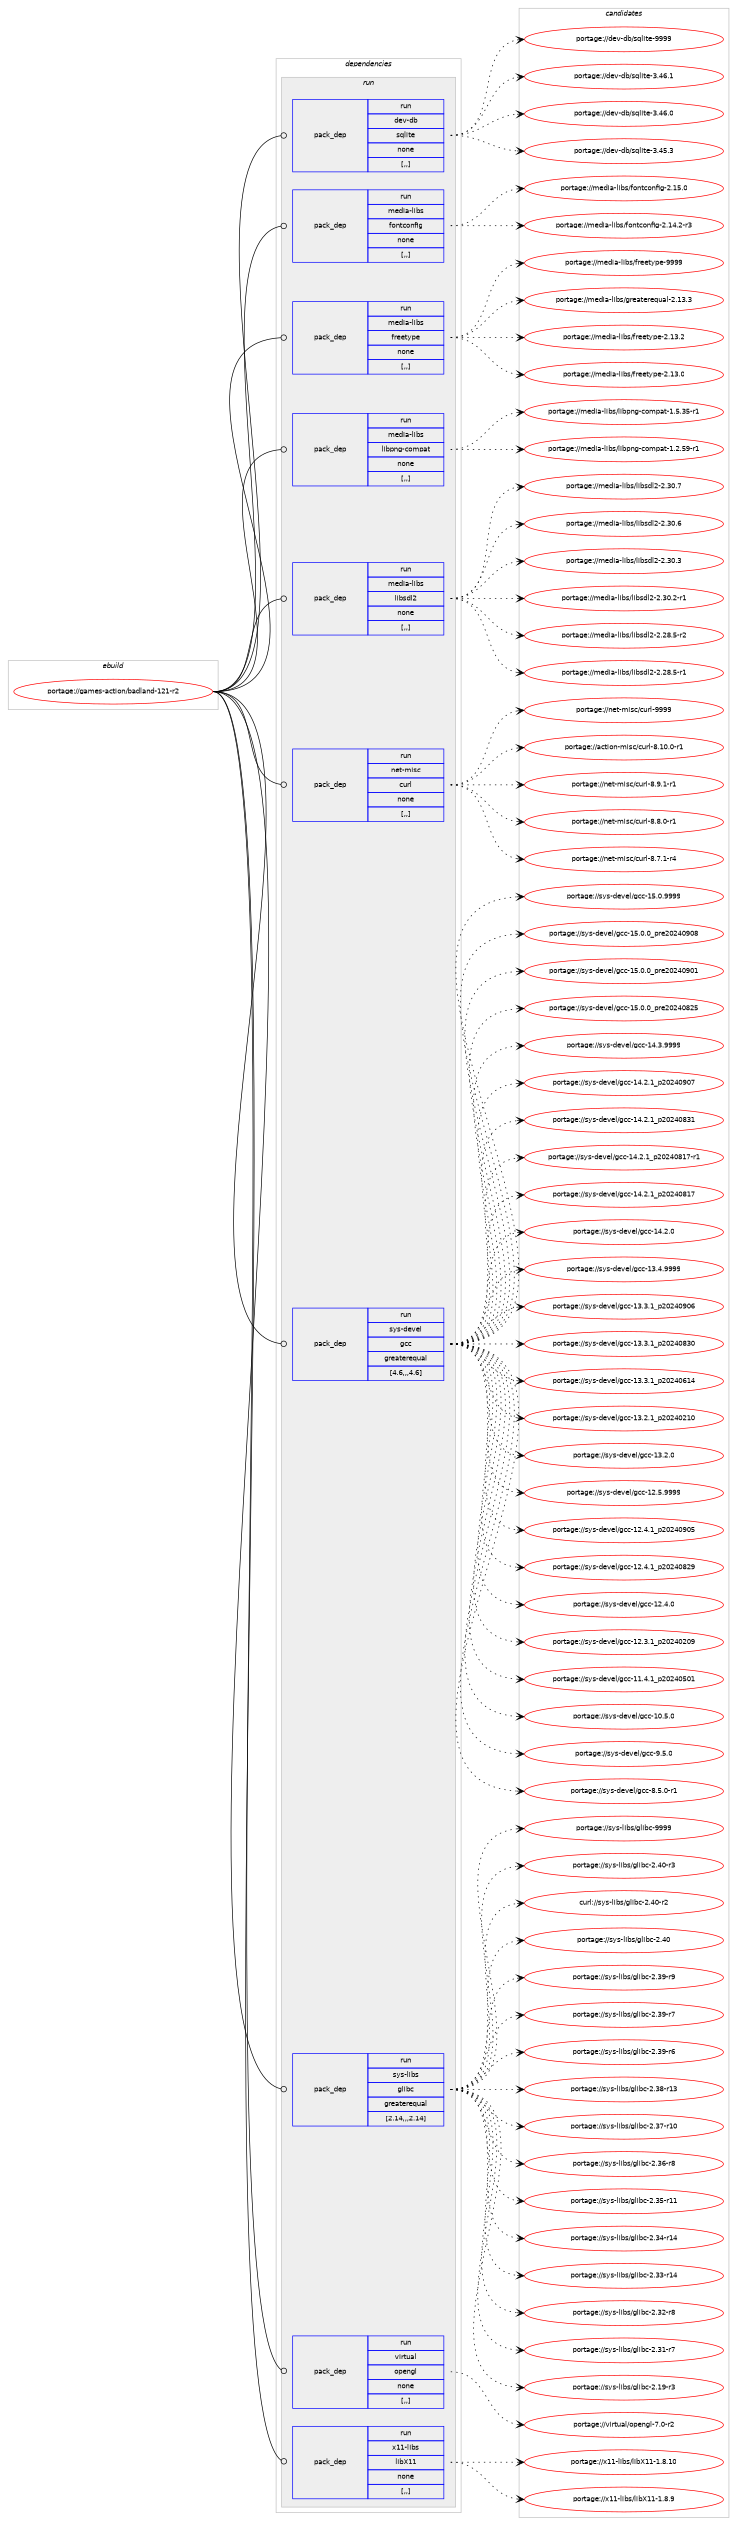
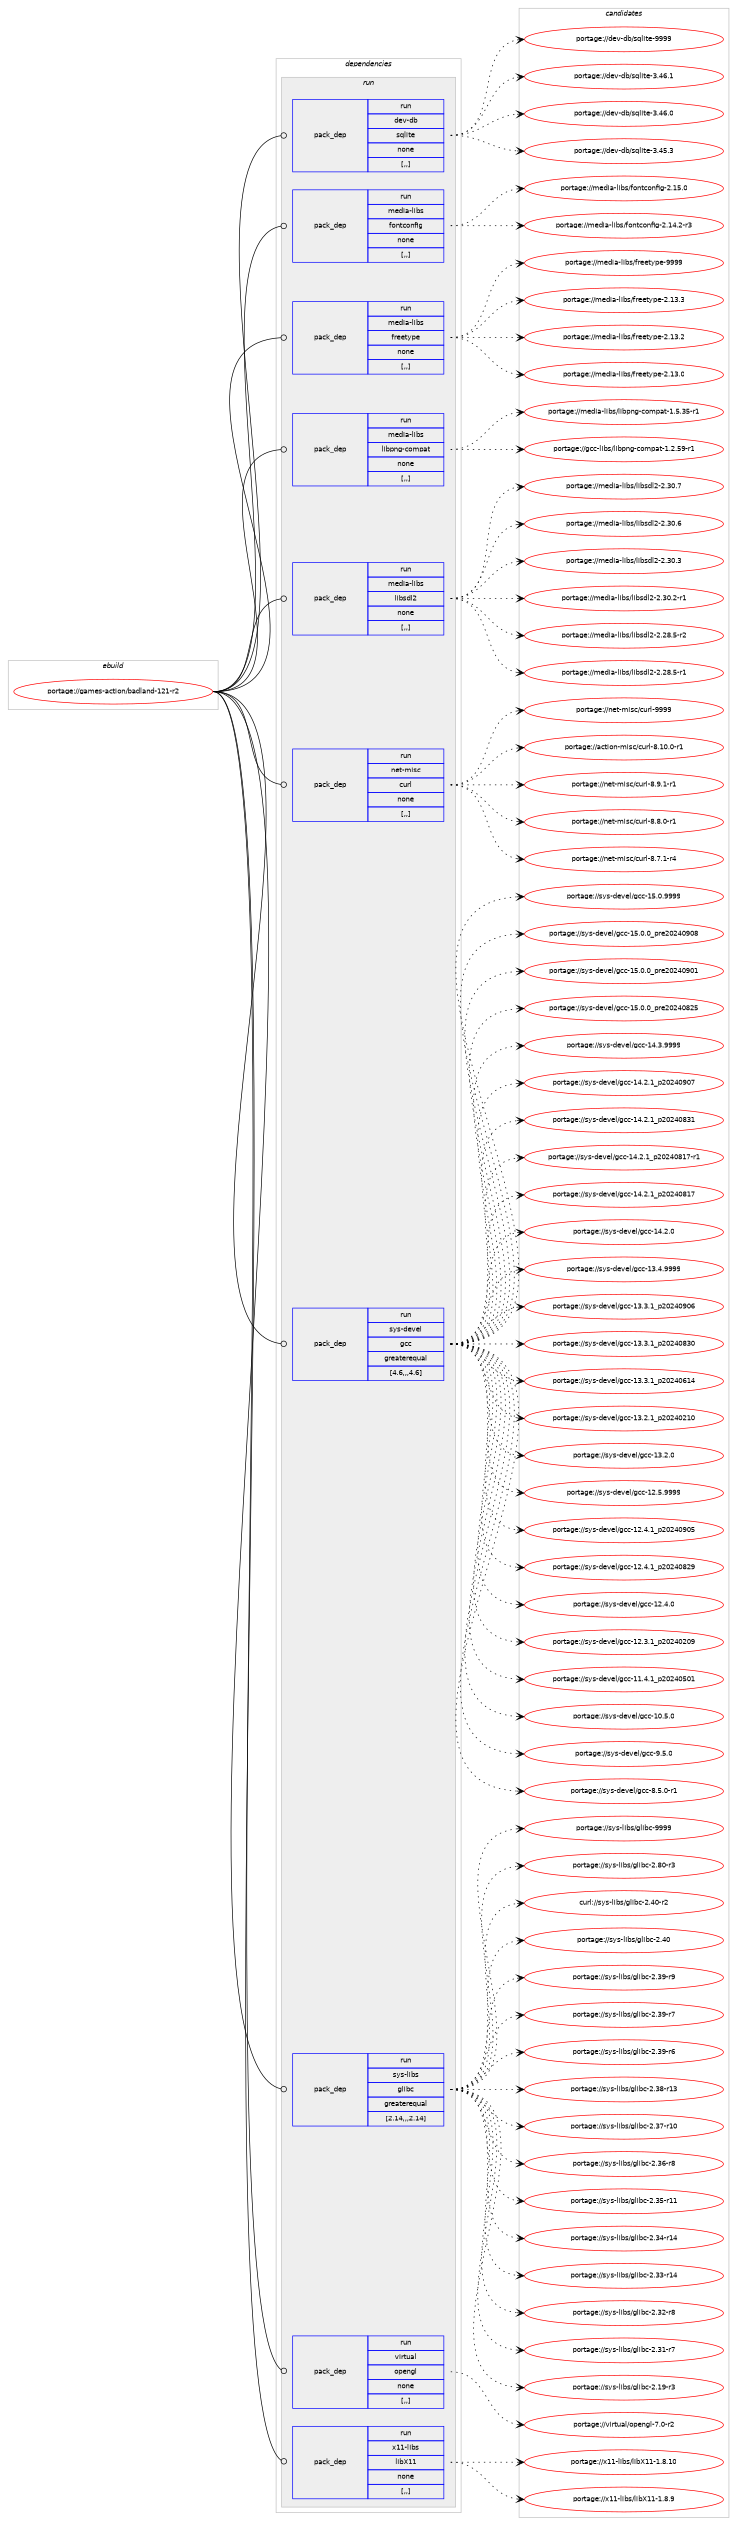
  digraph {
    compound=true
    concentrate=true
    fontname=Helvetica
    fontsize=10
    newrank=true
    rankdir=LR
    ranksep=1.5
    node [color=red fontname=Helvetica fontsize=10]
    edge [arrowhead=vee headport=w style=dotted tailport=e weight=100]
    n1 [label="portage://games-action/badland-121-r2" width=4]
    n2 [color=blue label=<<TABLE BORDER="0" CELLBORDER="1" CELLSPACING="0" CELLPADDING="4" WIDTH="220"><TR><TD ROWSPAN="6" CELLPADDING="30">pack_dep</TD></TR><TR><TD WIDTH="110">run</TD></TR><TR><TD>dev-db</TD></TR><TR><TD>sqlite</TD></TR><TR><TD>none</TD></TR><TR><TD>[,,]</TD></TR></TABLE>> shape=none]
    n3 [color=blue label=<<TABLE BORDER="0" CELLBORDER="1" CELLSPACING="0" CELLPADDING="4" WIDTH="220"><TR><TD ROWSPAN="6" CELLPADDING="30">pack_dep</TD></TR><TR><TD WIDTH="110">run</TD></TR><TR><TD>media-libs</TD></TR><TR><TD>fontconfig</TD></TR><TR><TD>none</TD></TR><TR><TD>[,,]</TD></TR></TABLE>> shape=none]
    n4 [color=blue label=<<TABLE BORDER="0" CELLBORDER="1" CELLSPACING="0" CELLPADDING="4" WIDTH="220"><TR><TD ROWSPAN="6" CELLPADDING="30">pack_dep</TD></TR><TR><TD WIDTH="110">run</TD></TR><TR><TD>media-libs</TD></TR><TR><TD>freetype</TD></TR><TR><TD>none</TD></TR><TR><TD>[,,]</TD></TR></TABLE>> shape=none]
    n5 [color=blue label=<<TABLE BORDER="0" CELLBORDER="1" CELLSPACING="0" CELLPADDING="4" WIDTH="220"><TR><TD ROWSPAN="6" CELLPADDING="30">pack_dep</TD></TR><TR><TD WIDTH="110">run</TD></TR><TR><TD>media-libs</TD></TR><TR><TD>libpng-compat</TD></TR><TR><TD>none</TD></TR><TR><TD>[,,]</TD></TR></TABLE>> shape=none]
    n6 [color=blue label=<<TABLE BORDER="0" CELLBORDER="1" CELLSPACING="0" CELLPADDING="4" WIDTH="220"><TR><TD ROWSPAN="6" CELLPADDING="30">pack_dep</TD></TR><TR><TD WIDTH="110">run</TD></TR><TR><TD>media-libs</TD></TR><TR><TD>libsdl2</TD></TR><TR><TD>none</TD></TR><TR><TD>[,,]</TD></TR></TABLE>> shape=none]
    n7 [color=blue label=<<TABLE BORDER="0" CELLBORDER="1" CELLSPACING="0" CELLPADDING="4" WIDTH="220"><TR><TD ROWSPAN="6" CELLPADDING="30">pack_dep</TD></TR><TR><TD WIDTH="110">run</TD></TR><TR><TD>net-misc</TD></TR><TR><TD>curl</TD></TR><TR><TD>none</TD></TR><TR><TD>[,,]</TD></TR></TABLE>> shape=none]
    n8 [color=blue label=<<TABLE BORDER="0" CELLBORDER="1" CELLSPACING="0" CELLPADDING="4" WIDTH="220"><TR><TD ROWSPAN="6" CELLPADDING="30">pack_dep</TD></TR><TR><TD WIDTH="110">run</TD></TR><TR><TD>sys-devel</TD></TR><TR><TD>gcc</TD></TR><TR><TD>greaterequal</TD></TR><TR><TD>[4.6,,,4.6]</TD></TR></TABLE>> shape=none]
    n9 [color=blue label=<<TABLE BORDER="0" CELLBORDER="1" CELLSPACING="0" CELLPADDING="4" WIDTH="220"><TR><TD ROWSPAN="6" CELLPADDING="30">pack_dep</TD></TR><TR><TD WIDTH="110">run</TD></TR><TR><TD>sys-libs</TD></TR><TR><TD>glibc</TD></TR><TR><TD>greaterequal</TD></TR><TR><TD>[2.14,,,2.14]</TD></TR></TABLE>> shape=none]
    n10 [color=blue label=<<TABLE BORDER="0" CELLBORDER="1" CELLSPACING="0" CELLPADDING="4" WIDTH="220"><TR><TD ROWSPAN="6" CELLPADDING="30">pack_dep</TD></TR><TR><TD WIDTH="110">run</TD></TR><TR><TD>virtual</TD></TR><TR><TD>opengl</TD></TR><TR><TD>none</TD></TR><TR><TD>[,,]</TD></TR></TABLE>> shape=none]
    n11 [color=blue label=<<TABLE BORDER="0" CELLBORDER="1" CELLSPACING="0" CELLPADDING="4" WIDTH="220"><TR><TD ROWSPAN="6" CELLPADDING="30">pack_dep</TD></TR><TR><TD WIDTH="110">run</TD></TR><TR><TD>x11-libs</TD></TR><TR><TD>libX11</TD></TR><TR><TD>none</TD></TR><TR><TD>[,,]</TD></TR></TABLE>> shape=none]
    n12 [label="portage://dev-db/sqlite-9999" width=4]
    n13 [label="portage://dev-db/sqlite-3.46.1" width=4]
    n14 [label="portage://dev-db/sqlite-3.46.0" width=4]
    n15 [label="portage://dev-db/sqlite-3.45.3" width=4]
    n16 [label="portage://media-libs/fontconfig-2.15.0" width=4]
    n17 [label="portage://media-libs/fontconfig-2.14.2-r3" width=4]
    n18 [label="portage://media-libs/freetype-9999" width=4]
-   n19 [label="portage://media-libs/greaterequal-2.13.3" width=4]
+   n19 [label="portage://media-libs/freetype-2.13.3" width=4]
    n20 [label="portage://media-libs/freetype-2.13.2" width=4]
    n21 [label="portage://media-libs/freetype-2.13.0" width=4]
    n22 [label="portage://media-libs/libpng-compat-1.5.35-r1" width=4]
-   n23 [label="portage://media-libs/libpng-compat-1.2.59-r1" width=4]
+   n23 [label="portage://gcc-libs/libpng-compat-1.2.59-r1" width=4]
    n24 [label="portage://media-libs/libsdl2-2.30.7" width=4]
    n25 [label="portage://media-libs/libsdl2-2.30.6" width=4]
    n26 [label="portage://media-libs/libsdl2-2.30.3" width=4]
    n27 [label="portage://media-libs/libsdl2-2.30.2-r1" width=4]
    n28 [label="portage://media-libs/libsdl2-2.28.5-r2" width=4]
    n29 [label="portage://media-libs/libsdl2-2.28.5-r1" width=4]
    n30 [label="portage://net-misc/curl-9999" width=4]
    n31 [label="portage://action-misc/curl-8.10.0-r1" width=4]
    n32 [label="portage://net-misc/curl-8.9.1-r1" width=4]
    n33 [label="portage://net-misc/curl-8.8.0-r1" width=4]
    n34 [label="portage://net-misc/curl-8.7.1-r4" width=4]
    n35 [label="portage://sys-devel/gcc-15.0.9999" width=4]
    n36 [label="portage://sys-devel/gcc-15.0.0_pre20240908" width=4]
    n37 [label="portage://sys-devel/gcc-15.0.0_pre20240901" width=4]
    n38 [label="portage://sys-devel/gcc-15.0.0_pre20240825" width=4]
    n39 [label="portage://sys-devel/gcc-14.3.9999" width=4]
    n40 [label="portage://sys-devel/gcc-14.2.1_p20240907" width=4]
    n41 [label="portage://sys-devel/gcc-14.2.1_p20240831" width=4]
    n42 [label="portage://sys-devel/gcc-14.2.1_p20240817-r1" width=4]
    n43 [label="portage://sys-devel/gcc-14.2.1_p20240817" width=4]
    n44 [label="portage://sys-devel/gcc-14.2.0" width=4]
    n45 [label="portage://sys-devel/gcc-13.4.9999" width=4]
    n46 [label="portage://sys-devel/gcc-13.3.1_p20240906" width=4]
    n47 [label="portage://sys-devel/gcc-13.3.1_p20240830" width=4]
    n48 [label="portage://sys-devel/gcc-13.3.1_p20240614" width=4]
    n49 [label="portage://sys-devel/gcc-13.2.1_p20240210" width=4]
    n50 [label="portage://sys-devel/gcc-13.2.0" width=4]
    n51 [label="portage://sys-devel/gcc-12.5.9999" width=4]
    n52 [label="portage://sys-devel/gcc-12.4.1_p20240905" width=4]
    n53 [label="portage://sys-devel/gcc-12.4.1_p20240829" width=4]
    n54 [label="portage://sys-devel/gcc-12.4.0" width=4]
    n55 [label="portage://sys-devel/gcc-12.3.1_p20240209" width=4]
    n56 [label="portage://sys-devel/gcc-11.4.1_p20240501" width=4]
    n57 [label="portage://sys-devel/gcc-10.5.0" width=4]
    n58 [label="portage://sys-devel/gcc-9.5.0" width=4]
    n59 [label="portage://sys-devel/gcc-8.5.0-r1" width=4]
    n60 [label="portage://sys-libs/glibc-9999" width=4]
-   n61 [label="portage://sys-libs/glibc-2.40-r3" width=4]
+   n61 [label="portage://sys-libs/glibc-2.80-r3" width=4]
    n62 [label="curl://sys-libs/glibc-2.40-r2" width=4]
    n63 [label="portage://sys-libs/glibc-2.40" width=4]
    n64 [label="portage://sys-libs/glibc-2.39-r9" width=4]
    n65 [label="portage://sys-libs/glibc-2.39-r7" width=4]
    n66 [label="portage://sys-libs/glibc-2.39-r6" width=4]
    n67 [label="portage://sys-libs/glibc-2.38-r13" width=4]
    n68 [label="portage://sys-libs/glibc-2.37-r10" width=4]
    n69 [label="portage://sys-libs/glibc-2.36-r8" width=4]
    n70 [label="portage://sys-libs/glibc-2.35-r11" width=4]
    n71 [label="portage://sys-libs/glibc-2.34-r14" width=4]
    n72 [label="portage://sys-libs/glibc-2.33-r14" width=4]
    n73 [label="portage://sys-libs/glibc-2.32-r8" width=4]
    n74 [label="portage://sys-libs/glibc-2.31-r7" width=4]
    n75 [label="portage://sys-libs/glibc-2.19-r3" width=4]
    n76 [label="portage://virtual/opengl-7.0-r2" width=4]
    n77 [label="portage://x11-libs/libX11-1.8.10" width=4]
    n78 [label="portage://x11-libs/libX11-1.8.9" width=4]
    subgraph cluster_1 {
      color=gray
      label=<<i>ebuild</i>>
      n1
    }
    subgraph cluster_2 {
      color=gray
      label=<<i>dependencies</i>>
      subgraph cluster_3 {
        color=gray
        fillcolor="#eeeeee"
        label=<<i>compile</i>>
        style=filled
      }
      subgraph cluster_4 {
        color=gray
        fillcolor="#eeeeee"
        label=<<i>compile and run</i>>
        style=filled
      }
      subgraph cluster_5 {
        color=gray
        fillcolor="#eeeeee"
        label=<<i>run</i>>
        style=filled
        subgraph sub_6 {
          color=gray
          fillcolor="#eeeeee"
          label=<<i>run</i>>
          style=filled
          n2
        }
        subgraph sub_7 {
          color=gray
          fillcolor="#eeeeee"
          label=<<i>run</i>>
          style=filled
          n3
        }
        subgraph sub_8 {
          color=gray
          fillcolor="#eeeeee"
          label=<<i>run</i>>
          style=filled
          n4
        }
        subgraph sub_9 {
          color=gray
          fillcolor="#eeeeee"
          label=<<i>run</i>>
          style=filled
          n5
        }
        subgraph sub_10 {
          color=gray
          fillcolor="#eeeeee"
          label=<<i>run</i>>
          style=filled
          n6
        }
        subgraph sub_11 {
          color=gray
          fillcolor="#eeeeee"
          label=<<i>run</i>>
          style=filled
          n7
        }
        subgraph sub_12 {
          color=gray
          fillcolor="#eeeeee"
          label=<<i>run</i>>
          style=filled
          n8
        }
        subgraph sub_13 {
          color=gray
          fillcolor="#eeeeee"
          label=<<i>run</i>>
          style=filled
          n9
        }
        subgraph sub_14 {
          color=gray
          fillcolor="#eeeeee"
          label=<<i>run</i>>
          style=filled
          n10
        }
        subgraph sub_15 {
          color=gray
          fillcolor="#eeeeee"
          label=<<i>run</i>>
          style=filled
          n11
        }
      }
    }
    subgraph cluster_16 {
      color=gray
      label=<<i>candidates</i>>
      rank=same
      subgraph sub_17 {
        color=black
        label=<<i>candidates</i>>
        nodesep=1
        rank=same
        n12
        n13
        n14
        n15
      }
      subgraph sub_18 {
        color=black
        label=<<i>candidates</i>>
        nodesep=1
        rank=same
        n16
        n17
      }
      subgraph sub_19 {
        color=black
        label=<<i>candidates</i>>
        nodesep=1
        rank=same
        n18
        n19
        n20
        n21
      }
      subgraph sub_20 {
        color=black
        label=<<i>candidates</i>>
        nodesep=1
        rank=same
        n22
        n23
      }
      subgraph sub_21 {
        color=black
        label=<<i>candidates</i>>
        nodesep=1
        rank=same
        n24
        n25
        n26
        n27
        n28
        n29
      }
      subgraph sub_22 {
        color=black
        label=<<i>candidates</i>>
        nodesep=1
        rank=same
        n30
        n31
        n32
        n33
        n34
      }
      subgraph sub_23 {
        color=black
        label=<<i>candidates</i>>
        nodesep=1
        rank=same
        n35
        n36
        n37
        n38
        n39
        n40
        n41
        n42
        n43
        n44
        n45
        n46
        n47
        n48
        n49
        n50
        n51
        n52
        n53
        n54
        n55
        n56
        n57
        n58
        n59
      }
      subgraph sub_24 {
        color=black
        label=<<i>candidates</i>>
        nodesep=1
        rank=same
        n60
        n61
        n62
        n63
        n64
        n65
        n66
        n67
        n68
        n69
        n70
        n71
        n72
        n73
        n74
        n75
      }
      subgraph sub_25 {
        color=black
        label=<<i>candidates</i>>
        nodesep=1
        rank=same
        n76
      }
      subgraph sub_26 {
        color=black
        label=<<i>candidates</i>>
        nodesep=1
        rank=same
        n77
        n78
      }
    }
    n1 -> n2 [arrowhead=odot style=solid weight=20]
    n1 -> n3 [arrowhead=odot style=solid weight=20]
    n1 -> n4 [arrowhead=odot style=solid weight=20]
    n1 -> n5 [arrowhead=odot style=solid weight=20]
    n1 -> n6 [arrowhead=odot style=solid weight=20]
    n1 -> n7 [arrowhead=odot style=solid weight=20]
    n1 -> n8 [arrowhead=odot style=solid weight=20]
    n1 -> n9 [arrowhead=odot style=solid weight=20]
    n1 -> n10 [arrowhead=odot style=solid weight=20]
    n1 -> n11 [arrowhead=odot style=solid weight=20]
    n2 -> n12
    n2 -> n13
    n2 -> n14
    n2 -> n15
    n3 -> n16
    n3 -> n17
    n4 -> n18
    n4 -> n19
    n4 -> n20
    n4 -> n21
    n5 -> n22
    n5 -> n23
    n6 -> n24
    n6 -> n25
    n6 -> n26
    n6 -> n27
    n6 -> n28
    n6 -> n29
    n7 -> n30
    n7 -> n31
    n7 -> n32
    n7 -> n33
    n7 -> n34
    n8 -> n35
    n8 -> n36
    n8 -> n37
    n8 -> n38
    n8 -> n39
    n8 -> n40
    n8 -> n41
    n8 -> n42
    n8 -> n43
    n8 -> n44
    n8 -> n45
    n8 -> n46
    n8 -> n47
    n8 -> n48
    n8 -> n49
    n8 -> n50
    n8 -> n51
    n8 -> n52
    n8 -> n53
    n8 -> n54
    n8 -> n55
    n8 -> n56
    n8 -> n57
    n8 -> n58
    n8 -> n59
    n9 -> n60
    n9 -> n61
    n9 -> n62
    n9 -> n63
    n9 -> n64
    n9 -> n65
    n9 -> n66
    n9 -> n67
    n9 -> n68
    n9 -> n69
    n9 -> n70
    n9 -> n71
    n9 -> n72
    n9 -> n73
    n9 -> n74
    n9 -> n75
    n10 -> n76
    n11 -> n77
    n11 -> n78
  }
